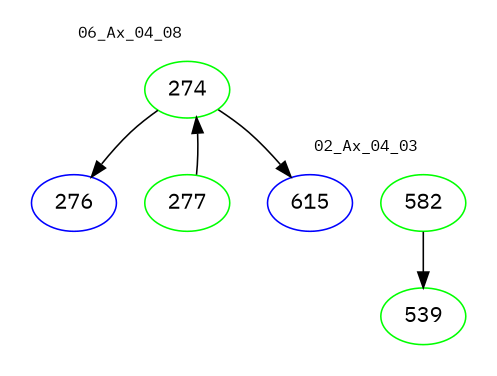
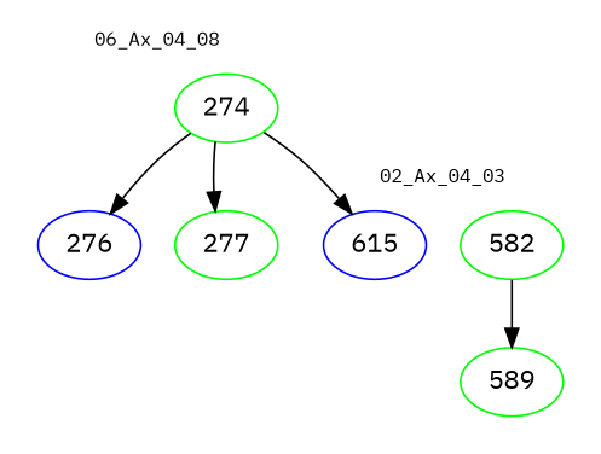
  digraph {
    fontname="IBM Plex Mono"
    node [color=green fontname="IBM Plex Mono"]
    edge [color=black fontname="IBM Plex Mono"]
    n1 [label=274]
    n2 [color=blue label=276]
    n3 [label=277]
    n4 [label=582]
    n5 [color=blue label=615]
-   n6 [label=539]
+   n6 [label=589]
    subgraph cluster_1 {
      color=white
      fontsize=10
      label="06_Ax_04_08"
      n1
      n2
      n3
    }
    subgraph cluster_2 {
      color=white
      fontsize=10
      label="02_Ax_04_03"
      n4
      n5
      n6
    }
    n1 -> n2
-   n3 -> n1
+   n1 -> n3
    n1 -> n5
    n4 -> n6
  }
